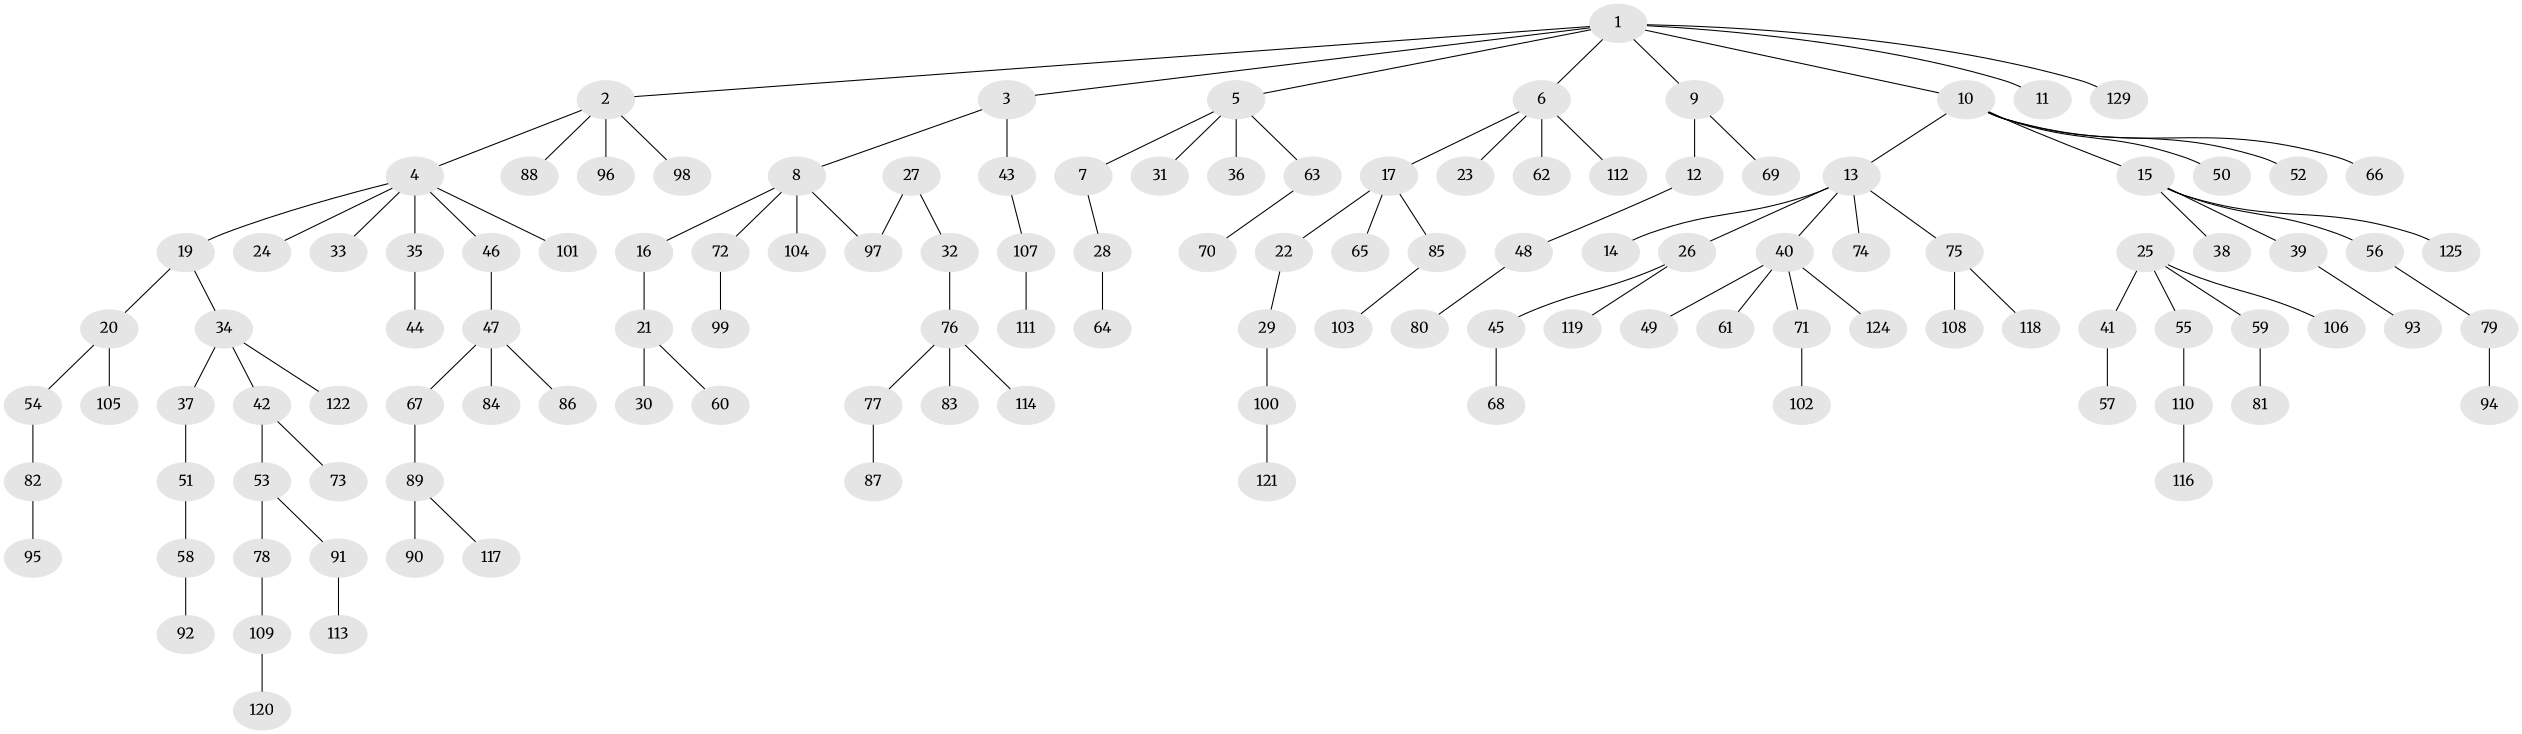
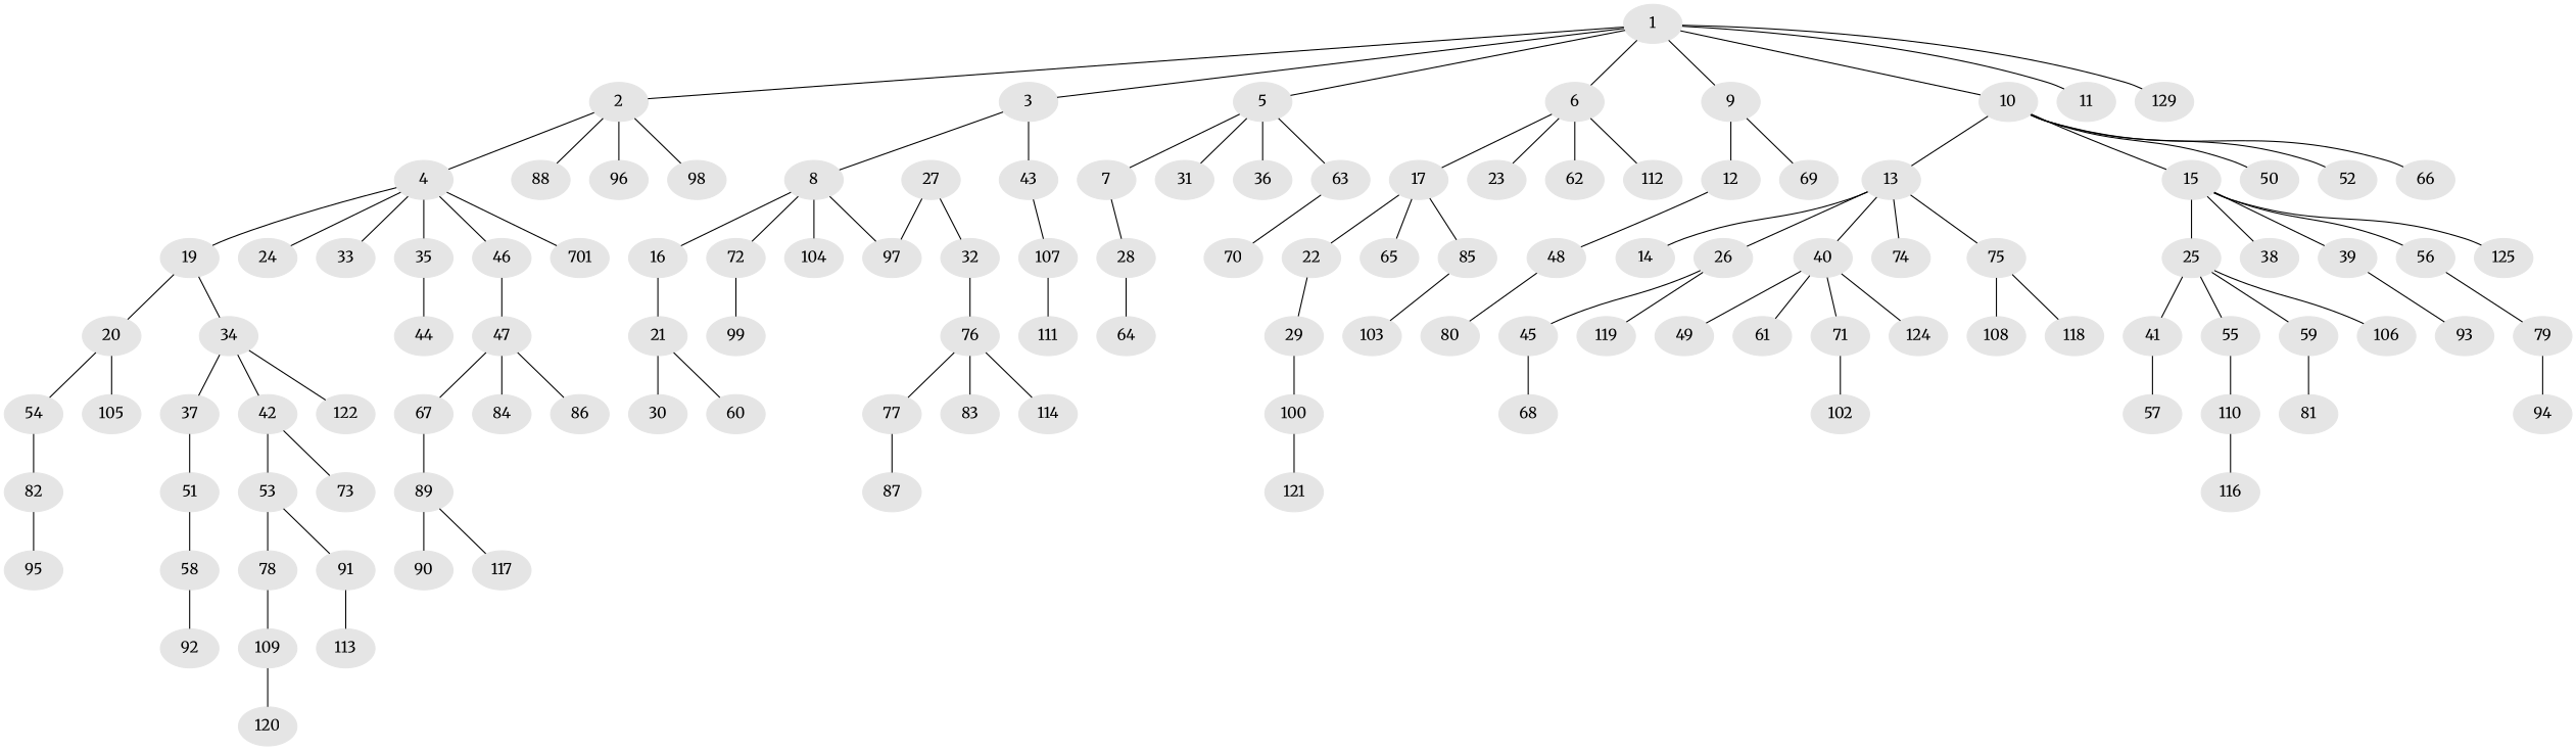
  graph {
    fontname=Merriweather
    node [color=gray90 fontname=Merriweather style=filled]
    edge [fontname=Merriweather]
    1
    2
    3
    5
    6
    9
    10
    11
    n9 [label=129]
    4
    88
    96
    98
    8
    43
    7
    31
    36
    63
    17
    23
    62
    112
    12
    69
    13
    15
    50
    52
    66
    19
    24
    33
    35
    46
-   101
+   101 [label=701]
    16
    72
    104
    97
    107
    20
    34
    44
    47
    28
    70
    22
    65
    85
    64
    21
    27
    32
    99
    48
    14
    26
    40
    74
    75
    25
    38
    39
    56
    125
    80
    45
    119
    49
    61
    71
    124
    108
    118
    41
    55
    59
    106
    93
    79
    30
    60
    29
    103
    54
    105
    37
    42
    122
    82
    100
    57
    110
    81
    68
    76
    121
    77
    83
    114
    51
    53
    73
    58
    102
    78
    91
    111
    67
    84
    86
    89
    92
    109
    113
    95
    116
    94
    90
    117
    87
    120
    1 -- 2
    1 -- 3
    1 -- 5
    1 -- 6
    1 -- 9
    1 -- 10
    1 -- 11
    1 -- n9
    2 -- 4
    2 -- 88
    2 -- 96
    2 -- 98
    3 -- 8
    3 -- 43
    5 -- 7
    5 -- 31
    5 -- 36
    5 -- 63
    6 -- 17
    6 -- 23
    6 -- 62
    6 -- 112
    9 -- 12
    9 -- 69
    10 -- 13
    10 -- 15
    10 -- 50
    10 -- 52
    10 -- 66
    4 -- 19
    4 -- 24
    4 -- 33
    4 -- 35
    4 -- 46
    4 -- 101
    8 -- 16
    8 -- 72
    8 -- 104
    8 -- 97
    43 -- 107
    7 -- 28
    63 -- 70
    17 -- 22
    17 -- 65
    17 -- 85
    12 -- 48
    13 -- 14
    13 -- 26
    13 -- 40
    13 -- 74
    13 -- 75
+   15 -- 25
    15 -- 38
    15 -- 39
    15 -- 56
    15 -- 125
    19 -- 20
    19 -- 34
    35 -- 44
    46 -- 47
    16 -- 21
    72 -- 99
    107 -- 111
    20 -- 54
    20 -- 105
    34 -- 37
    34 -- 42
    34 -- 122
    47 -- 67
    47 -- 84
    47 -- 86
    28 -- 64
    22 -- 29
    85 -- 103
    21 -- 30
    21 -- 60
    27 -- 97
    27 -- 32
    32 -- 76
    48 -- 80
    26 -- 45
    26 -- 119
    40 -- 49
    40 -- 61
    40 -- 71
    40 -- 124
    75 -- 108
    75 -- 118
    25 -- 41
    25 -- 55
    25 -- 59
    25 -- 106
    39 -- 93
    56 -- 79
    45 -- 68
    71 -- 102
    41 -- 57
    55 -- 110
    59 -- 81
    79 -- 94
    29 -- 100
    54 -- 82
    37 -- 51
    42 -- 53
    42 -- 73
    82 -- 95
    100 -- 121
    110 -- 116
    76 -- 77
    76 -- 83
    76 -- 114
    77 -- 87
    51 -- 58
    53 -- 78
    53 -- 91
    58 -- 92
    78 -- 109
    91 -- 113
    67 -- 89
    89 -- 90
    89 -- 117
    109 -- 120
  }
